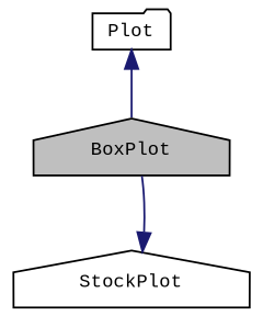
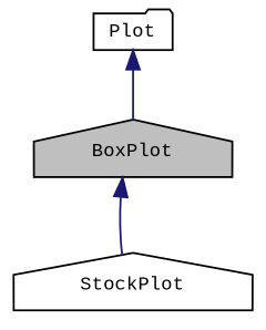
  digraph {
    fontname="Liberation Mono"
    node [color=black fillcolor=white fontname="Liberation Mono" fontsize=10 shape=house style=filled]
    edge [color=midnightblue dir=back fontname="Liberation Mono" fontsize=10 labelfontname=Helvetica labelfontsize=10 style=solid]
    n1 [fillcolor=grey75 fontcolor=black height=0.2 label=BoxPlot width=0.4]
    n2 [height=0.2 label=StockPlot width=0.4]
    n3 [height=0.2 label=Plot shape=folder width=0.4]
-   n2 -> n1
+   n1 -> n2
    n3 -> n1
  }
